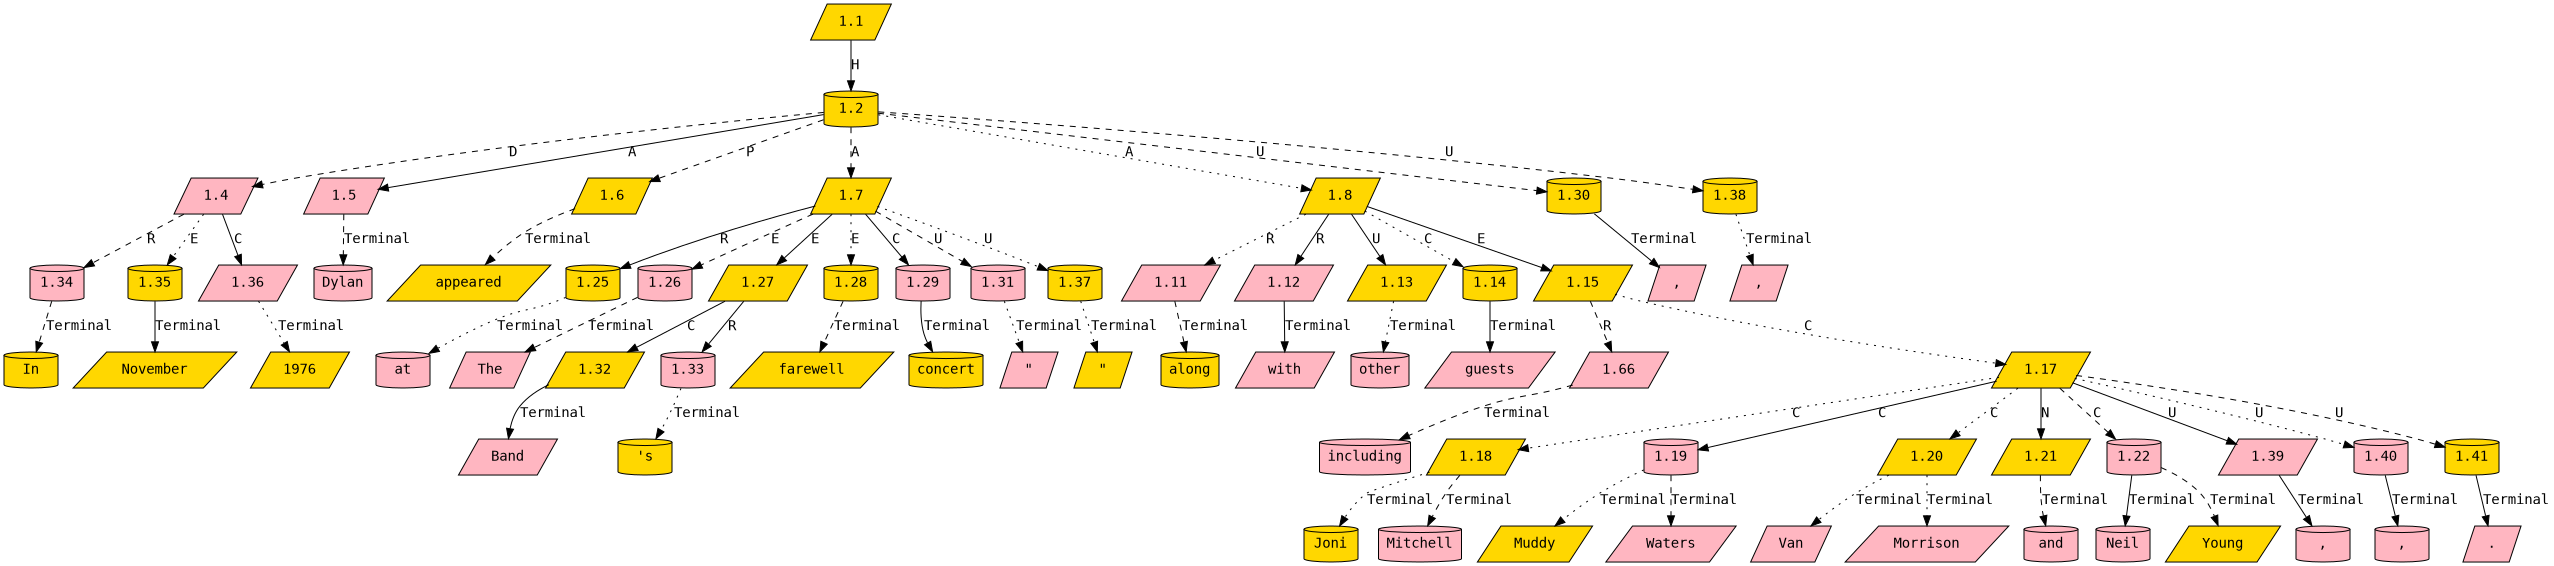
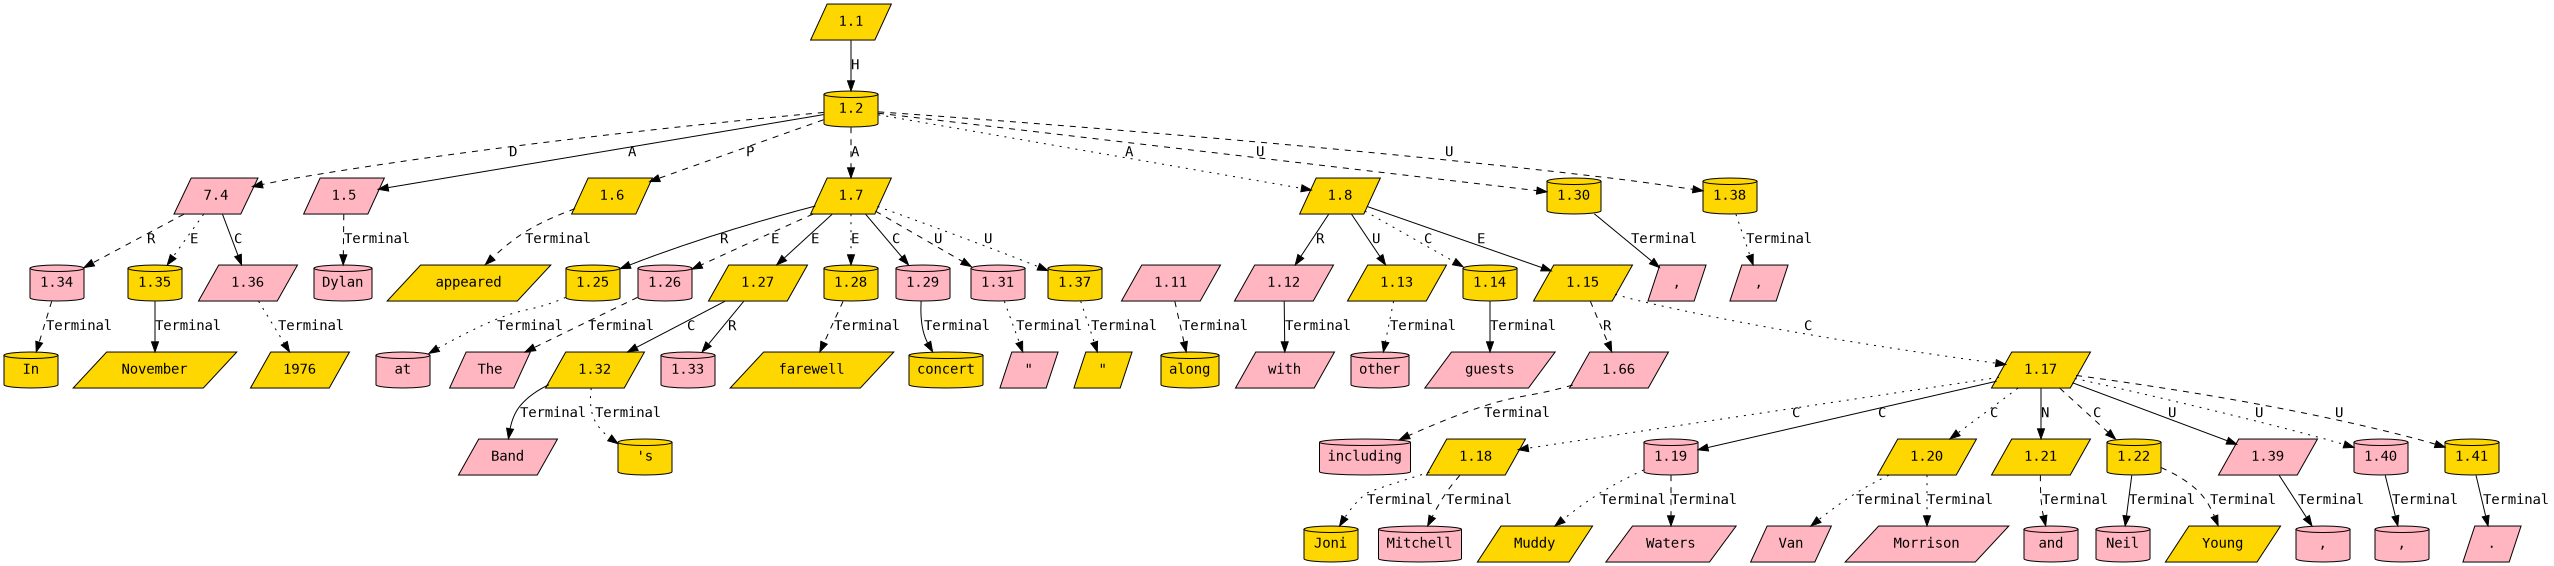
  digraph {
    fontname="DejaVu Sans Mono"
    node [fillcolor=lightpink fontname="DejaVu Sans Mono" ordering=out shape=parallelogram style=filled]
    edge [fontname="DejaVu Sans Mono" ordering=out style=solid]
    n1 [fillcolor=gold label=In shape=cylinder]
    n2 [fillcolor=gold label="'s" shape=cylinder]
    n3 [label="\""]
    n4 [fillcolor=gold label=farewell]
    n5 [fillcolor=gold label="\""]
    n6 [fillcolor=gold label=concert shape=cylinder]
    n7 [label=","]
    n8 [fillcolor=gold label=along shape=cylinder]
    n9 [label=with]
    n10 [label=other shape=cylinder]
    n11 [label=guests]
    n12 [fillcolor=gold label=November]
    n13 [label=including shape=cylinder]
    n14 [fillcolor=gold label=Joni shape=cylinder]
    n15 [label=Mitchell shape=cylinder]
    n16 [label="," shape=cylinder]
    n17 [fillcolor=gold label=Muddy]
    n18 [label=Waters]
    n19 [label="," shape=cylinder]
    n20 [label=Van]
    n21 [label=Morrison]
    n22 [label=and shape=cylinder]
    n23 [fillcolor=gold label=1976]
    n24 [label=Neil shape=cylinder]
    n25 [fillcolor=gold label=Young]
    n26 [label="."]
    n27 [label=","]
    n28 [label=Dylan shape=cylinder]
    n29 [fillcolor=gold label=appeared]
    n30 [label=at shape=cylinder]
    n31 [label=The]
    n32 [label=Band]
    n33 [fillcolor=gold label=1.1]
    n34 [fillcolor=gold label=1.2 shape=cylinder]
-   n35 [label=1.4]
+   n35 [label=7.4]
    n36 [label=1.5]
    n37 [fillcolor=gold label=1.6]
    n38 [fillcolor=gold label=1.7]
    n39 [fillcolor=gold label=1.8]
    n40 [fillcolor=gold label=1.30 shape=cylinder]
    n41 [fillcolor=gold label=1.38 shape=cylinder]
    n42 [label=1.34 shape=cylinder]
    n43 [fillcolor=gold label=1.35 shape=cylinder]
    n44 [label=1.36]
    n45 [fillcolor=gold label=1.25 shape=cylinder]
    n46 [label=1.26 shape=cylinder]
    n47 [fillcolor=gold label=1.27]
    n48 [fillcolor=gold label=1.28 shape=cylinder]
    n49 [label=1.29 shape=cylinder]
    n50 [label=1.31 shape=cylinder]
    n51 [fillcolor=gold label=1.37 shape=cylinder]
    n52 [label=1.11]
    n53 [label=1.12]
    n54 [fillcolor=gold label=1.13]
    n55 [fillcolor=gold label=1.14 shape=cylinder]
    n56 [fillcolor=gold label=1.15]
    n57 [fillcolor=gold label=1.32]
    n58 [label=1.33 shape=cylinder]
    n59 [label=1.66]
    n60 [fillcolor=gold label=1.17]
    n61 [fillcolor=gold label=1.18]
    n62 [label=1.19 shape=cylinder]
    n63 [fillcolor=gold label=1.20]
    n64 [fillcolor=gold label=1.21]
-   n65 [label=1.22 shape=cylinder]
+   n65 [fillcolor=gold label=1.22 shape=cylinder]
    n66 [label=1.39]
    n67 [label=1.40 shape=cylinder]
    n68 [fillcolor=gold label=1.41 shape=cylinder]
    n33 -> n34 [label=H]
    n34 -> n35 [label=D style=dashed]
    n34 -> n36 [label=A]
    n34 -> n37 [label=P style=dashed]
    n34 -> n38 [label=A style=dashed]
    n34 -> n39 [label=A style=dotted]
    n34 -> n40 [label=U style=dashed]
    n34 -> n41 [label=U style=dashed]
    n35 -> n42 [label=R style=dashed]
    n35 -> n43 [label=E style=dotted]
    n35 -> n44 [label=C]
    n36 -> n28 [label=Terminal style=dashed]
    n37 -> n29 [label=Terminal style=dashed]
    n38 -> n45 [label=R]
    n38 -> n46 [label=E style=dashed]
    n38 -> n47 [label=E]
    n38 -> n48 [label=E style=dotted]
    n38 -> n49 [label=C]
    n38 -> n50 [label=U style=dashed]
    n38 -> n51 [label=U style=dotted]
-   n39 -> n52 [label=R style=dotted]
    n39 -> n53 [label=R]
    n39 -> n54 [label=U]
    n39 -> n55 [label=C style=dotted]
    n39 -> n56 [label=E]
    n40 -> n27 [label=Terminal]
    n41 -> n7 [label=Terminal style=dotted]
    n42 -> n1 [label=Terminal style=dashed]
    n43 -> n12 [label=Terminal]
    n44 -> n23 [label=Terminal style=dotted]
    n45 -> n30 [label=Terminal style=dotted]
    n46 -> n31 [label=Terminal style=dashed]
    n47 -> n57 [label=C]
    n47 -> n58 [label=R]
    n48 -> n4 [label=Terminal style=dashed]
    n49 -> n6 [label=Terminal]
    n50 -> n3 [label=Terminal style=dotted]
    n51 -> n5 [label=Terminal style=dotted]
    n52 -> n8 [label=Terminal style=dashed]
    n53 -> n9 [label=Terminal]
    n54 -> n10 [label=Terminal style=dotted]
    n55 -> n11 [label=Terminal]
    n56 -> n59 [label=R style=dashed]
    n56 -> n60 [label=C style=dotted]
    n57 -> n32 [label=Terminal]
-   n58 -> n2 [label=Terminal style=dotted]
+   n57 -> n2 [label=Terminal style=dotted]
    n59 -> n13 [label=Terminal style=dashed]
    n60 -> n61 [label=C style=dotted]
    n60 -> n62 [label=C]
    n60 -> n63 [label=C style=dotted]
    n60 -> n64 [label=N]
    n60 -> n65 [label=C style=dashed]
    n60 -> n66 [label=U]
    n60 -> n67 [label=U style=dotted]
    n60 -> n68 [label=U style=dashed]
    n61 -> n14 [label=Terminal style=dotted]
    n61 -> n15 [label=Terminal style=dashed]
    n62 -> n17 [label=Terminal style=dotted]
    n62 -> n18 [label=Terminal style=dashed]
    n63 -> n20 [label=Terminal style=dotted]
    n63 -> n21 [label=Terminal style=dotted]
    n64 -> n22 [label=Terminal style=dashed]
    n65 -> n24 [label=Terminal]
    n65 -> n25 [label=Terminal style=dashed]
    n66 -> n16 [label=Terminal]
    n67 -> n19 [label=Terminal]
    n68 -> n26 [label=Terminal]
  }
